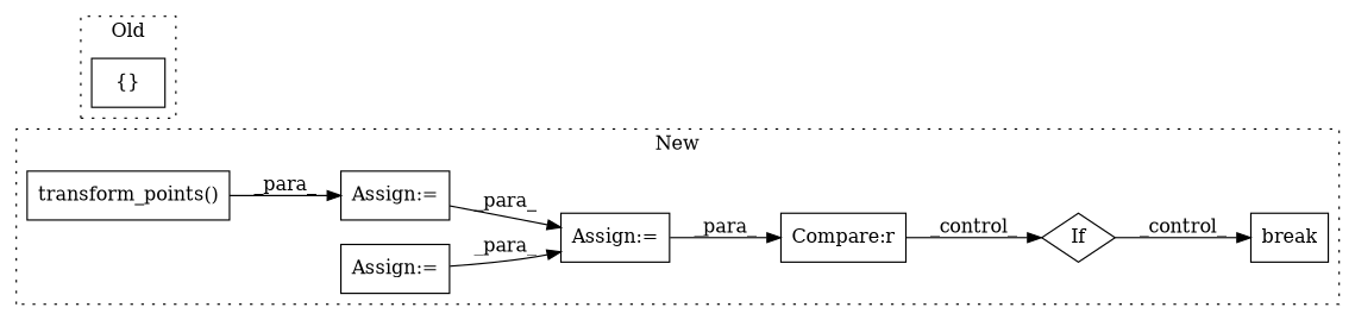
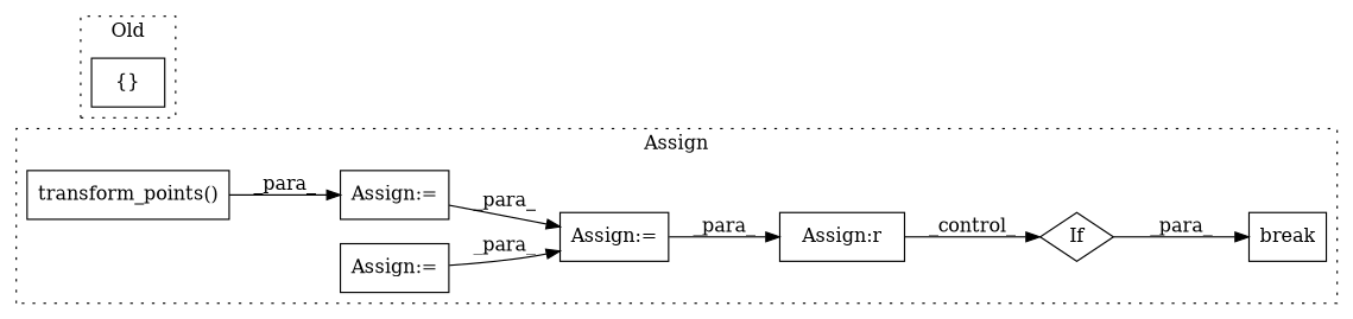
  digraph {
    rankdir=LR
    node [a=68 l=3 shape=box]
    n1 [a=75 l="26,1" label="transform_points()" s="12551,12609"]
    n2 [a=96 label=If s=12866 shape=diamond]
    n3 [a=94 l=5 label=break s=13166]
-   n4 [a=40 l=22 label="Compare:r" s=12869]
+   n4 [a=40 l=22 label="Assign:r" s=12869]
    n5 [label="Assign:=" s=12739]
    n6 [label="Assign:=" s=12711]
    n7 [label="Assign:=" s=12812]
    n8 [a=59 l="1,0" label="{}" s="12841,12847"]
    subgraph cluster_1 {
-     label=New
+     label=Assign
      style=dotted
      n1
      n2
      n3
      n4
      n5
      n6
      n7
    }
    subgraph cluster_2 {
      label=Old
      style=dotted
      n8
    }
    n1 -> n5 [label=_para_]
-   n2 -> n3 [label=_control_]
+   n2 -> n3 [label=_para_]
    n4 -> n2 [label=_control_]
    n5 -> n7 [label=_para_]
    n6 -> n7 [label=_para_]
    n7 -> n4 [label=_para_]
  }
